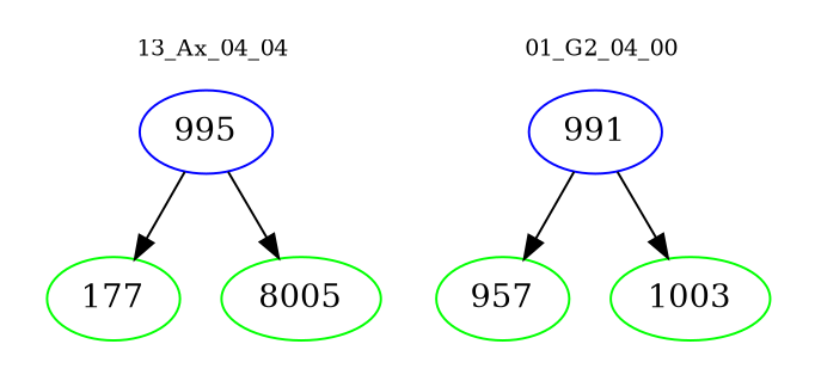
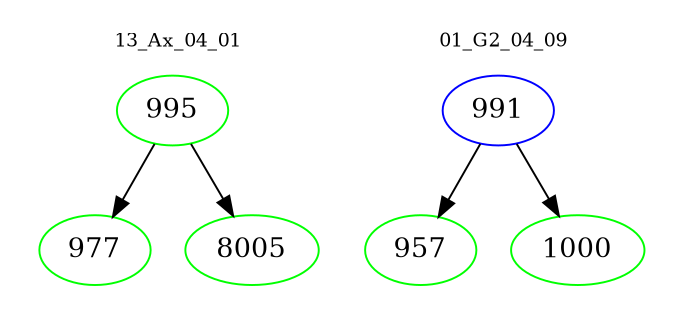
  digraph {
    node [color=green]
    edge [color=black]
-   n1 [color=blue label=995]
-   n2 [label=177]
+   n1 [label=995]
+   n2 [label=977]
    n3 [label=8005]
    n4 [color=blue label=991]
    n5 [label=957]
-   n6 [label=1003]
+   n6 [label=1000]
    subgraph cluster_1 {
      color=white
      fontsize=10
-     label="13_Ax_04_04"
+     label="13_Ax_04_01"
      n1
      n2
      n3
    }
    subgraph cluster_2 {
      color=white
      fontsize=10
-     label="01_G2_04_00"
+     label="01_G2_04_09"
      n4
      n5
      n6
    }
    n1 -> n2
    n1 -> n3
    n4 -> n5
    n4 -> n6
  }
